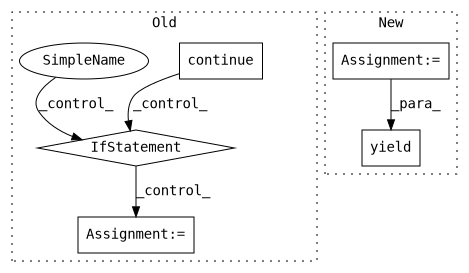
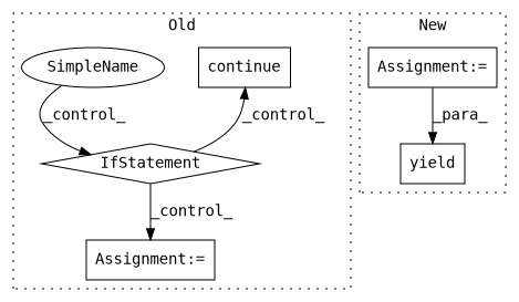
  digraph {
    fontname="DejaVu Sans Mono"
    node [a=7 fontname="DejaVu Sans Mono" l=1 shape=box]
    edge [fontname="DejaVu Sans Mono"]
    n1 [a=18 l=9 label=continue s=2104]
    n2 [a=25 l="12,2" label=IfStatement s="2031,2071" shape=diamond]
    n3 [a=42 label=SimpleName shape=ellipse l=""]
    n4 [label="Assignment:=" s=2138]
    n5 [a=112 l=7 label=yield s=3947]
    n6 [label="Assignment:=" s=3579]
    subgraph cluster_1 {
      label=Old
      style=dotted
      n1
      n2
      n3
      n4
    }
    subgraph cluster_2 {
      label=New
      style=dotted
      n5
      n6
    }
-   n1 -> n2 [label=_control_]
+   n2 -> n1 [label=_control_]
    n2 -> n4 [label=_control_]
    n3 -> n2 [label=_control_]
    n6 -> n5 [label=_para_]
  }
